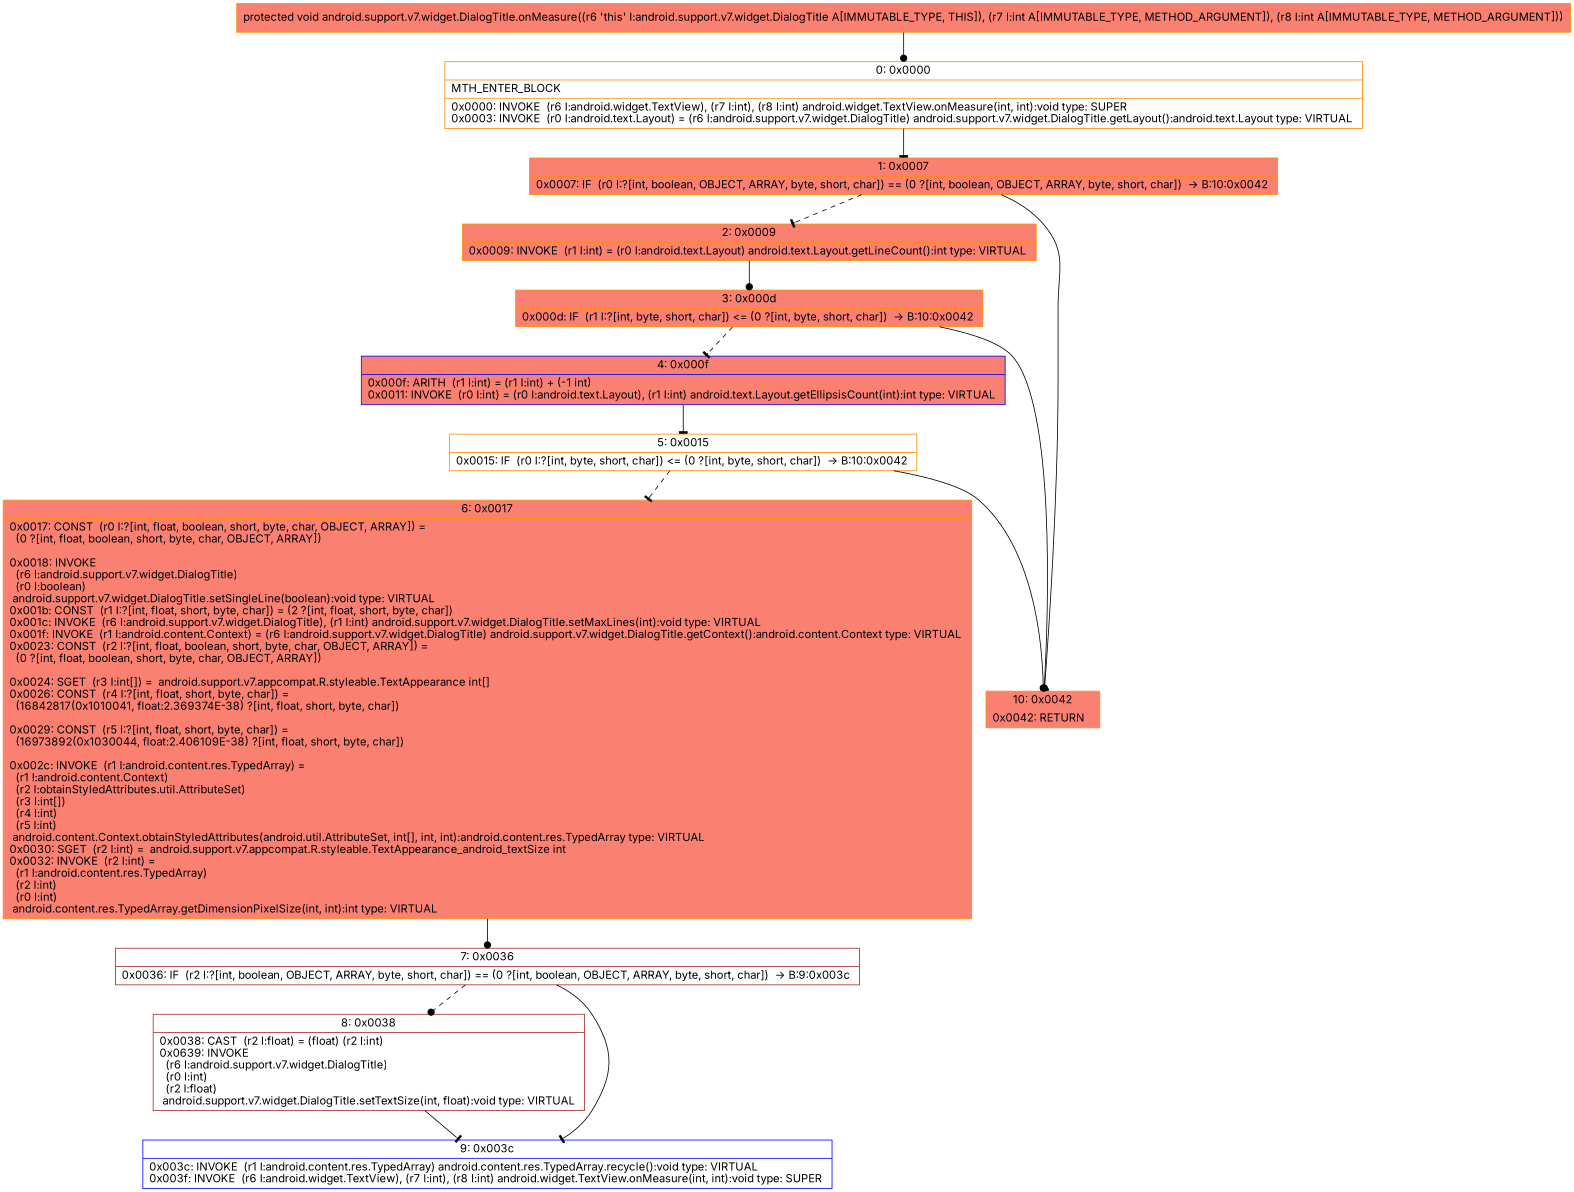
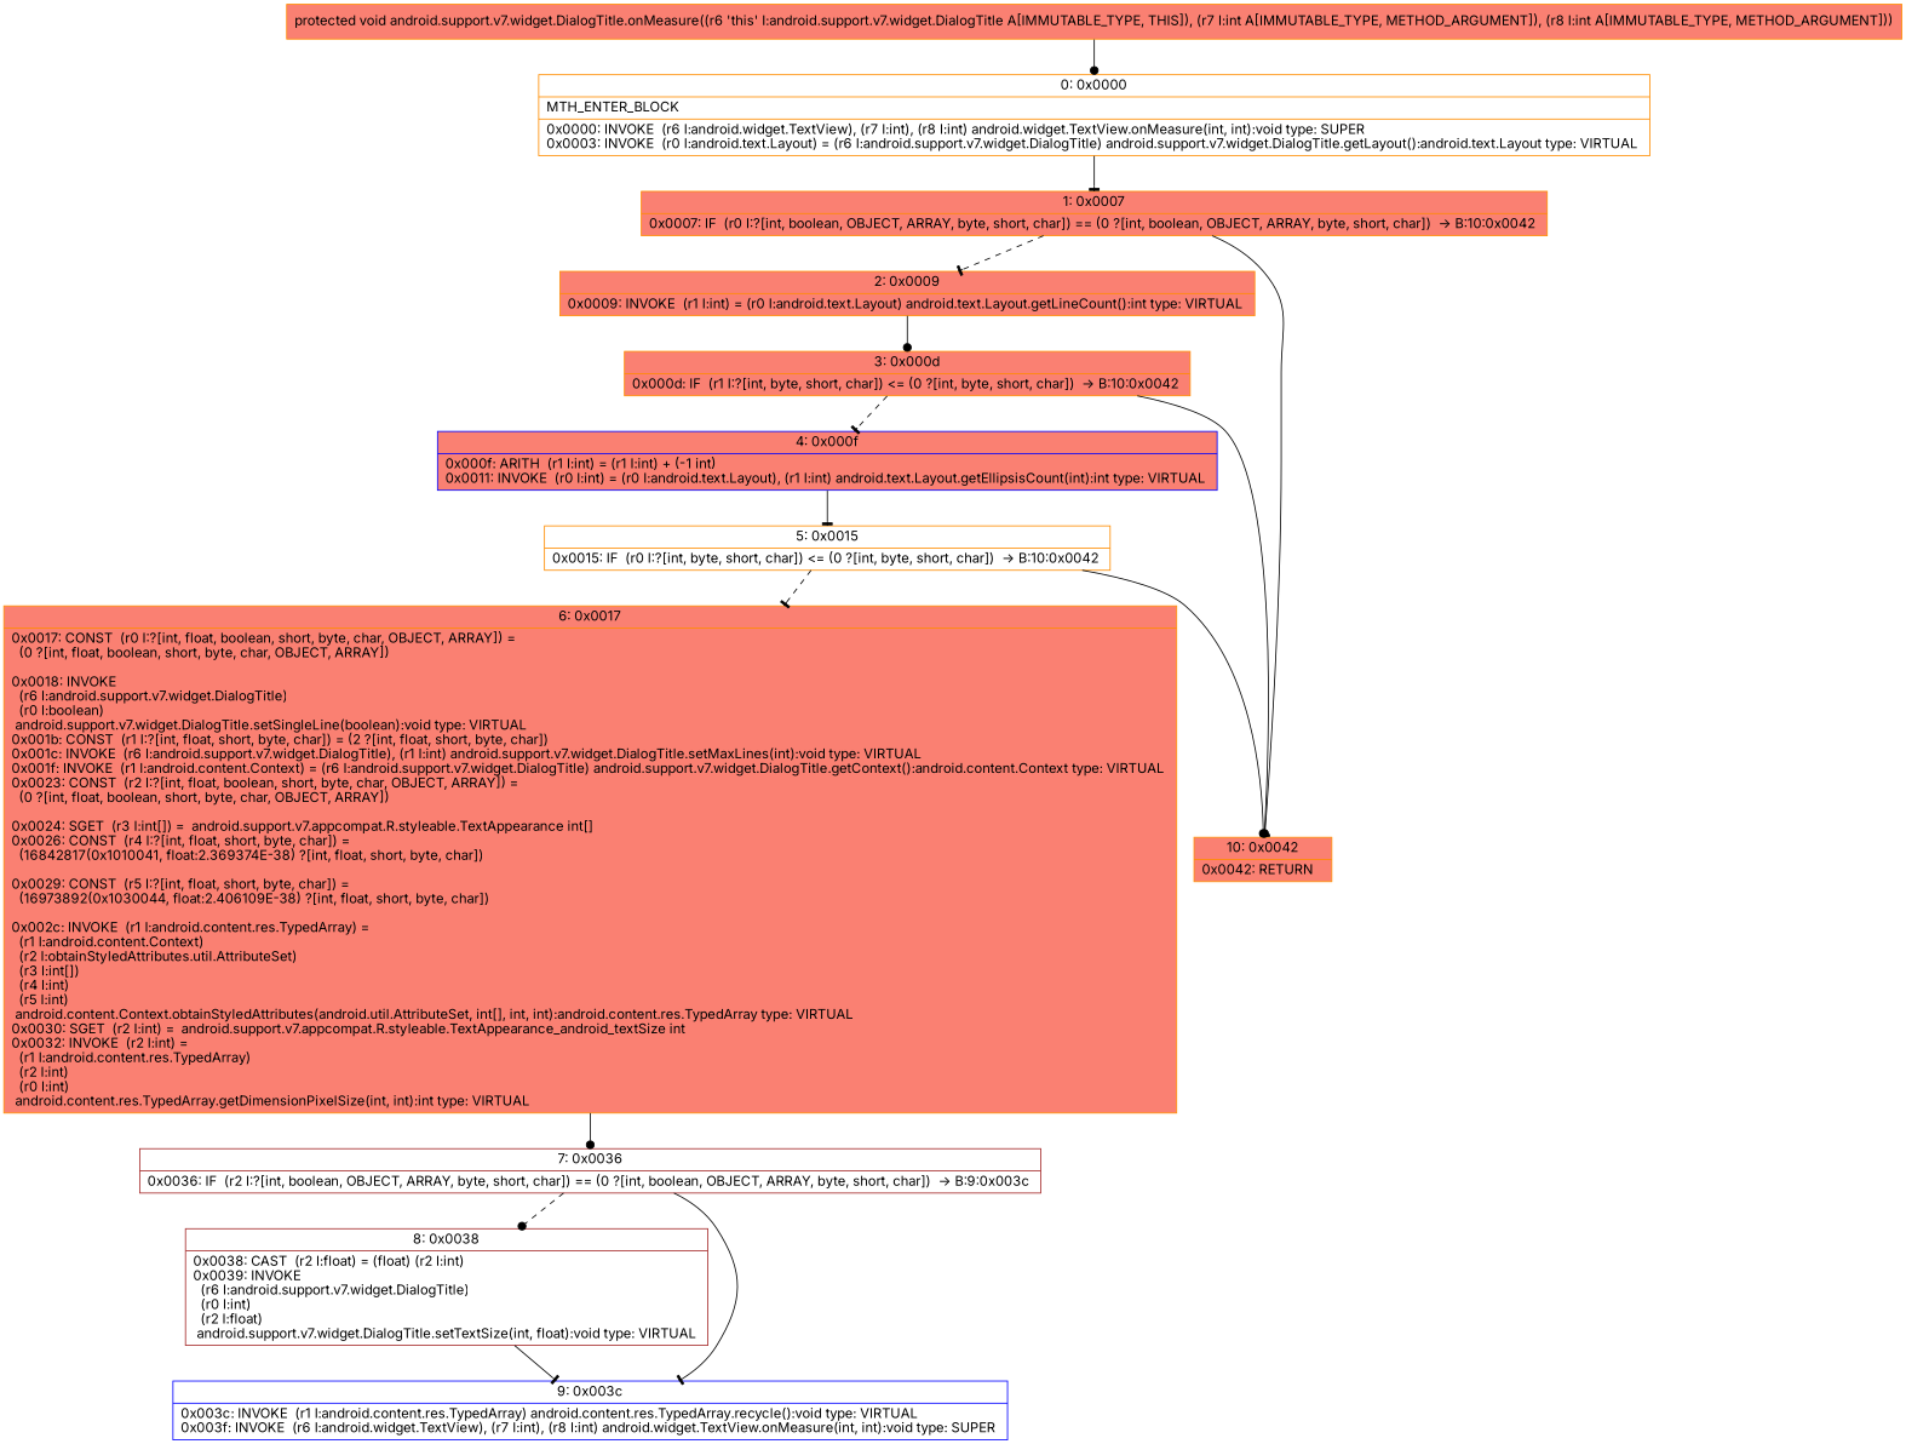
  digraph {
    fontname=Inter
    node [color=darkorange fillcolor=salmon fontname=Inter shape=record style=filled]
    edge [arrowhead=tee fontname=Inter]
    n1 [fillcolor=white label="{0\:\ 0x0000|MTH_ENTER_BLOCK\l|0x0000: INVOKE  (r6 I:android.widget.TextView), (r7 I:int), (r8 I:int) android.widget.TextView.onMeasure(int, int):void type: SUPER \l0x0003: INVOKE  (r0 I:android.text.Layout) = (r6 I:android.support.v7.widget.DialogTitle) android.support.v7.widget.DialogTitle.getLayout():android.text.Layout type: VIRTUAL \l}"]
    n2 [label="{1\:\ 0x0007|0x0007: IF  (r0 I:?[int, boolean, OBJECT, ARRAY, byte, short, char]) == (0 ?[int, boolean, OBJECT, ARRAY, byte, short, char])  \-\> B:10:0x0042 \l}"]
    n3 [label="{2\:\ 0x0009|0x0009: INVOKE  (r1 I:int) = (r0 I:android.text.Layout) android.text.Layout.getLineCount():int type: VIRTUAL \l}"]
    n4 [label="{10\:\ 0x0042|0x0042: RETURN   \l}"]
    n5 [label="{3\:\ 0x000d|0x000d: IF  (r1 I:?[int, byte, short, char]) \<= (0 ?[int, byte, short, char])  \-\> B:10:0x0042 \l}"]
    n6 [color=blue label="{4\:\ 0x000f|0x000f: ARITH  (r1 I:int) = (r1 I:int) + (\-1 int) \l0x0011: INVOKE  (r0 I:int) = (r0 I:android.text.Layout), (r1 I:int) android.text.Layout.getEllipsisCount(int):int type: VIRTUAL \l}"]
    n7 [fillcolor=white label="{5\:\ 0x0015|0x0015: IF  (r0 I:?[int, byte, short, char]) \<= (0 ?[int, byte, short, char])  \-\> B:10:0x0042 \l}"]
    n8 [label="{6\:\ 0x0017|0x0017: CONST  (r0 I:?[int, float, boolean, short, byte, char, OBJECT, ARRAY]) = \l  (0 ?[int, float, boolean, short, byte, char, OBJECT, ARRAY])\l \l0x0018: INVOKE  \l  (r6 I:android.support.v7.widget.DialogTitle)\l  (r0 I:boolean)\l android.support.v7.widget.DialogTitle.setSingleLine(boolean):void type: VIRTUAL \l0x001b: CONST  (r1 I:?[int, float, short, byte, char]) = (2 ?[int, float, short, byte, char]) \l0x001c: INVOKE  (r6 I:android.support.v7.widget.DialogTitle), (r1 I:int) android.support.v7.widget.DialogTitle.setMaxLines(int):void type: VIRTUAL \l0x001f: INVOKE  (r1 I:android.content.Context) = (r6 I:android.support.v7.widget.DialogTitle) android.support.v7.widget.DialogTitle.getContext():android.content.Context type: VIRTUAL \l0x0023: CONST  (r2 I:?[int, float, boolean, short, byte, char, OBJECT, ARRAY]) = \l  (0 ?[int, float, boolean, short, byte, char, OBJECT, ARRAY])\l \l0x0024: SGET  (r3 I:int[]) =  android.support.v7.appcompat.R.styleable.TextAppearance int[] \l0x0026: CONST  (r4 I:?[int, float, short, byte, char]) = \l  (16842817(0x1010041, float:2.369374E\-38) ?[int, float, short, byte, char])\l \l0x0029: CONST  (r5 I:?[int, float, short, byte, char]) = \l  (16973892(0x1030044, float:2.406109E\-38) ?[int, float, short, byte, char])\l \l0x002c: INVOKE  (r1 I:android.content.res.TypedArray) = \l  (r1 I:android.content.Context)\l  (r2 I:obtainStyledAttributes.util.AttributeSet)\l  (r3 I:int[])\l  (r4 I:int)\l  (r5 I:int)\l android.content.Context.obtainStyledAttributes(android.util.AttributeSet, int[], int, int):android.content.res.TypedArray type: VIRTUAL \l0x0030: SGET  (r2 I:int) =  android.support.v7.appcompat.R.styleable.TextAppearance_android_textSize int \l0x0032: INVOKE  (r2 I:int) = \l  (r1 I:android.content.res.TypedArray)\l  (r2 I:int)\l  (r0 I:int)\l android.content.res.TypedArray.getDimensionPixelSize(int, int):int type: VIRTUAL \l}"]
    n9 [color=brown fillcolor=white label="{7\:\ 0x0036|0x0036: IF  (r2 I:?[int, boolean, OBJECT, ARRAY, byte, short, char]) == (0 ?[int, boolean, OBJECT, ARRAY, byte, short, char])  \-\> B:9:0x003c \l}"]
-   n10 [color=brown fillcolor=white label="{8\:\ 0x0038|0x0038: CAST  (r2 I:float) = (float) (r2 I:int) \l0x0639: INVOKE  \l  (r6 I:android.support.v7.widget.DialogTitle)\l  (r0 I:int)\l  (r2 I:float)\l android.support.v7.widget.DialogTitle.setTextSize(int, float):void type: VIRTUAL \l}"]
+   n10 [color=brown fillcolor=white label="{8\:\ 0x0038|0x0038: CAST  (r2 I:float) = (float) (r2 I:int) \l0x0039: INVOKE  \l  (r6 I:android.support.v7.widget.DialogTitle)\l  (r0 I:int)\l  (r2 I:float)\l android.support.v7.widget.DialogTitle.setTextSize(int, float):void type: VIRTUAL \l}"]
    n11 [color=blue fillcolor=white label="{9\:\ 0x003c|0x003c: INVOKE  (r1 I:android.content.res.TypedArray) android.content.res.TypedArray.recycle():void type: VIRTUAL \l0x003f: INVOKE  (r6 I:android.widget.TextView), (r7 I:int), (r8 I:int) android.widget.TextView.onMeasure(int, int):void type: SUPER \l}"]
    n12 [label="{protected void android.support.v7.widget.DialogTitle.onMeasure((r6 'this' I:android.support.v7.widget.DialogTitle A[IMMUTABLE_TYPE, THIS]), (r7 I:int A[IMMUTABLE_TYPE, METHOD_ARGUMENT]), (r8 I:int A[IMMUTABLE_TYPE, METHOD_ARGUMENT])) }"]
    n1 -> n2
    n2 -> n3 [style=dashed]
    n2 -> n4
    n3 -> n5 [arrowhead=dot]
    n5 -> n4 [arrowhead=dot]
    n5 -> n6 [style=dashed]
    n6 -> n7
    n7 -> n4 [arrowhead=dot]
    n7 -> n8 [style=dashed]
    n8 -> n9 [arrowhead=dot]
    n9 -> n10 [arrowhead=dot style=dashed]
    n9 -> n11
    n10 -> n11
    n12 -> n1 [arrowhead=dot]
  }
